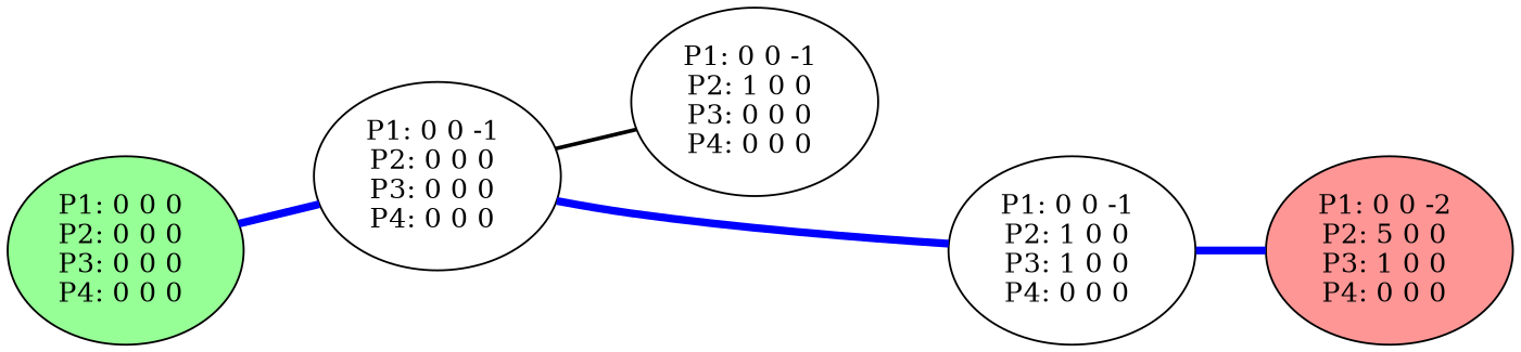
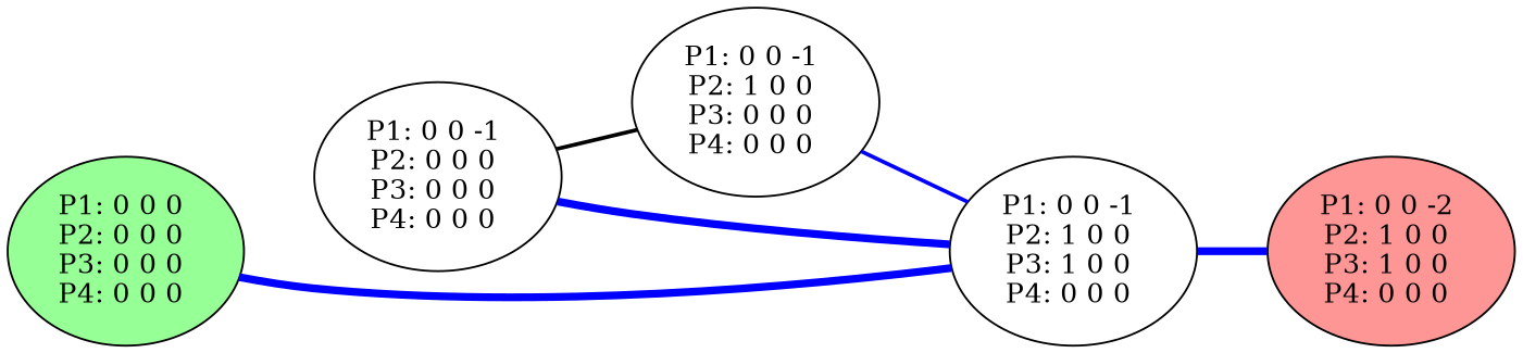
  graph {
    color=black
    rankdir=LR
    edge [color=blue penwidth=4.0 style=bold]
    n1 [fillcolor="#96FF96" label="P1: 0 0 0 \nP2: 0 0 0 \nP3: 0 0 0 \nP4: 0 0 0 \n" style=filled]
    n2 [label="P1: 0 0 -1 \nP2: 0 0 0 \nP3: 0 0 0 \nP4: 0 0 0 \n"]
    n3 [label="P1: 0 0 -1 \nP2: 1 0 0 \nP3: 0 0 0 \nP4: 0 0 0 \n"]
    n4 [label="P1: 0 0 -1 \nP2: 1 0 0 \nP3: 1 0 0 \nP4: 0 0 0 \n"]
-   n5 [fillcolor="#FF9696" label="P1: 0 0 -2 \nP2: 5 0 0 \nP3: 1 0 0 \nP4: 0 0 0 \n" style=filled]
-   n1 -- n2
+   n5 [fillcolor="#FF9696" label="P1: 0 0 -2 \nP2: 1 0 0 \nP3: 1 0 0 \nP4: 0 0 0 \n" style=filled]
+   n1 -- n4
    n2 -- n3 [color=black penwidth=""]
    n2 -- n4
+   n3 -- n4 [penwidth=""]
    n4 -- n5
  }
